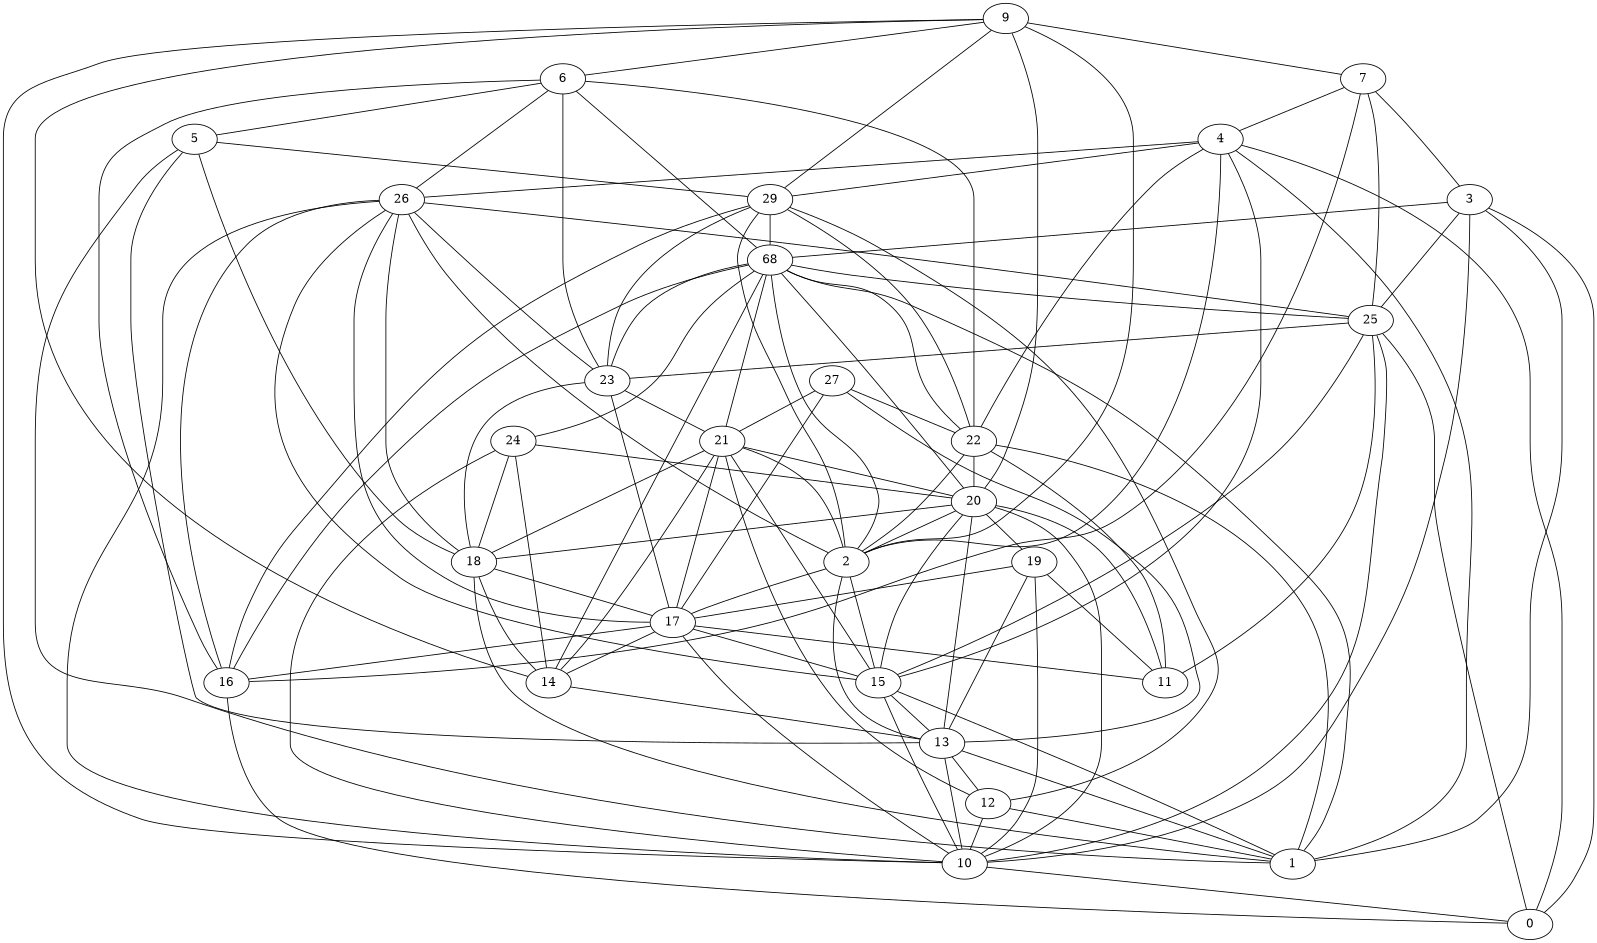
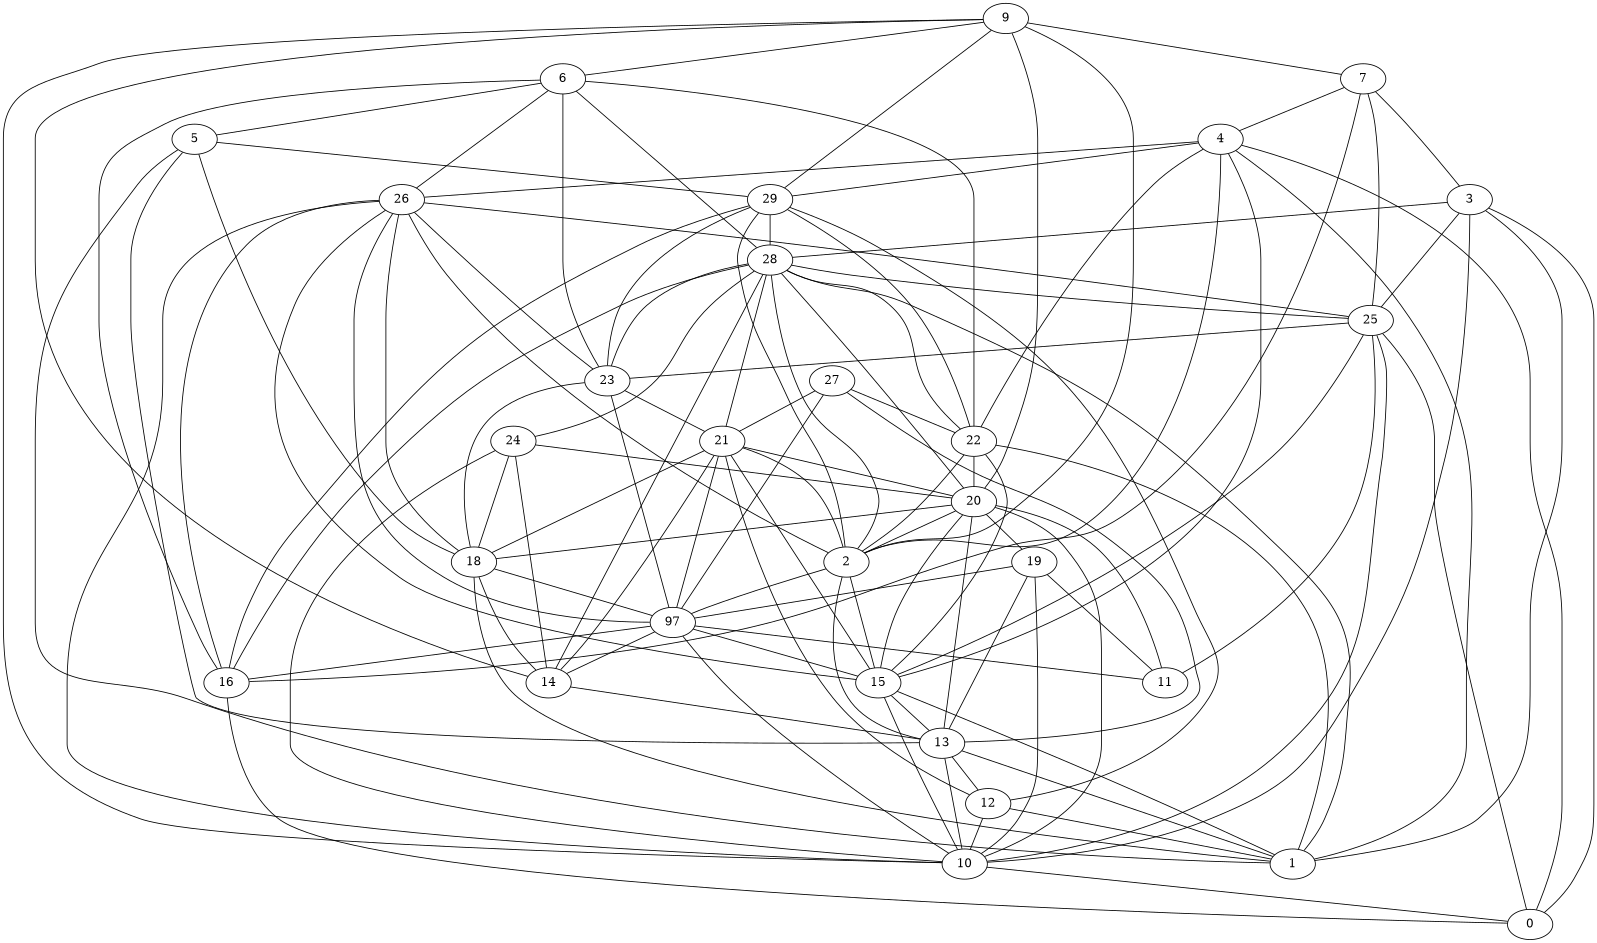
  digraph {
    edge [color=black dir=none]
    26
    2
    16
-   17
+   17 [label=97]
    10
    15
    18
    25
    13
-   28 [label=68]
+   28
    14
    1
    24
    21
    22
    20
    23
    0
    12
    19
    11
    6
    5
    3
    7
    4
    27
    29
    9
    subgraph sub_1 {
      26
      2
      16
      17
      10
      15
      18
      25
      13
      28
      14
      1
      24
      21
      22
      20
      23
      0
      12
      19
      11
      6
      5
      3
      7
      4
      27
      29
      9
    }
    26 -> 2
    26 -> 16
    26 -> 17
    26 -> 10
    26 -> 15
    26 -> 18
    26 -> 25
    26 -> 23
    2 -> 17
    2 -> 15
    2 -> 13
    16 -> 0
    17 -> 16
    17 -> 10
    17 -> 15
    17 -> 14
    17 -> 11
    10 -> 0
    15 -> 10
    15 -> 13
    15 -> 1
    18 -> 17
    18 -> 14
    18 -> 1
    25 -> 10
    25 -> 15
    25 -> 23
    25 -> 0
    25 -> 11
    13 -> 10
    13 -> 1
    13 -> 12
    28 -> 2
    28 -> 16
    28 -> 25
    28 -> 14
    28 -> 1
    28 -> 24
    28 -> 21
    28 -> 22
    28 -> 20
    28 -> 23
    14 -> 13
    24 -> 10
    24 -> 18
    24 -> 14
    24 -> 20
    21 -> 2
    21 -> 17
    21 -> 15
    21 -> 18
    21 -> 14
    21 -> 20
    21 -> 12
    22 -> 2
    22 -> 1
    22 -> 20
-   22 -> 11
+   22 -> 15
    20 -> 2
    20 -> 10
    20 -> 15
    20 -> 18
    20 -> 13
    20 -> 19
    20 -> 11
    23 -> 17
    23 -> 18
    23 -> 21
    12 -> 10
    12 -> 1
    19 -> 17
    19 -> 10
    19 -> 13
    19 -> 11
    6 -> 26
    6 -> 16
    6 -> 28
    6 -> 22
    6 -> 23
    6 -> 5
    5 -> 18
    5 -> 13
    5 -> 1
    5 -> 29
    3 -> 10
    3 -> 25
    3 -> 28
    3 -> 1
    3 -> 0
    7 -> 16
    7 -> 25
    7 -> 3
    7 -> 4
    4 -> 26
    4 -> 2
    4 -> 15
    4 -> 1
    4 -> 22
    4 -> 0
    4 -> 29
    27 -> 17
    27 -> 13
    27 -> 21
    27 -> 22
    29 -> 2
    29 -> 16
    29 -> 28
    29 -> 22
    29 -> 23
    29 -> 12
    9 -> 2
    9 -> 10
    9 -> 14
    9 -> 20
    9 -> 6
    9 -> 7
    9 -> 29
  }
